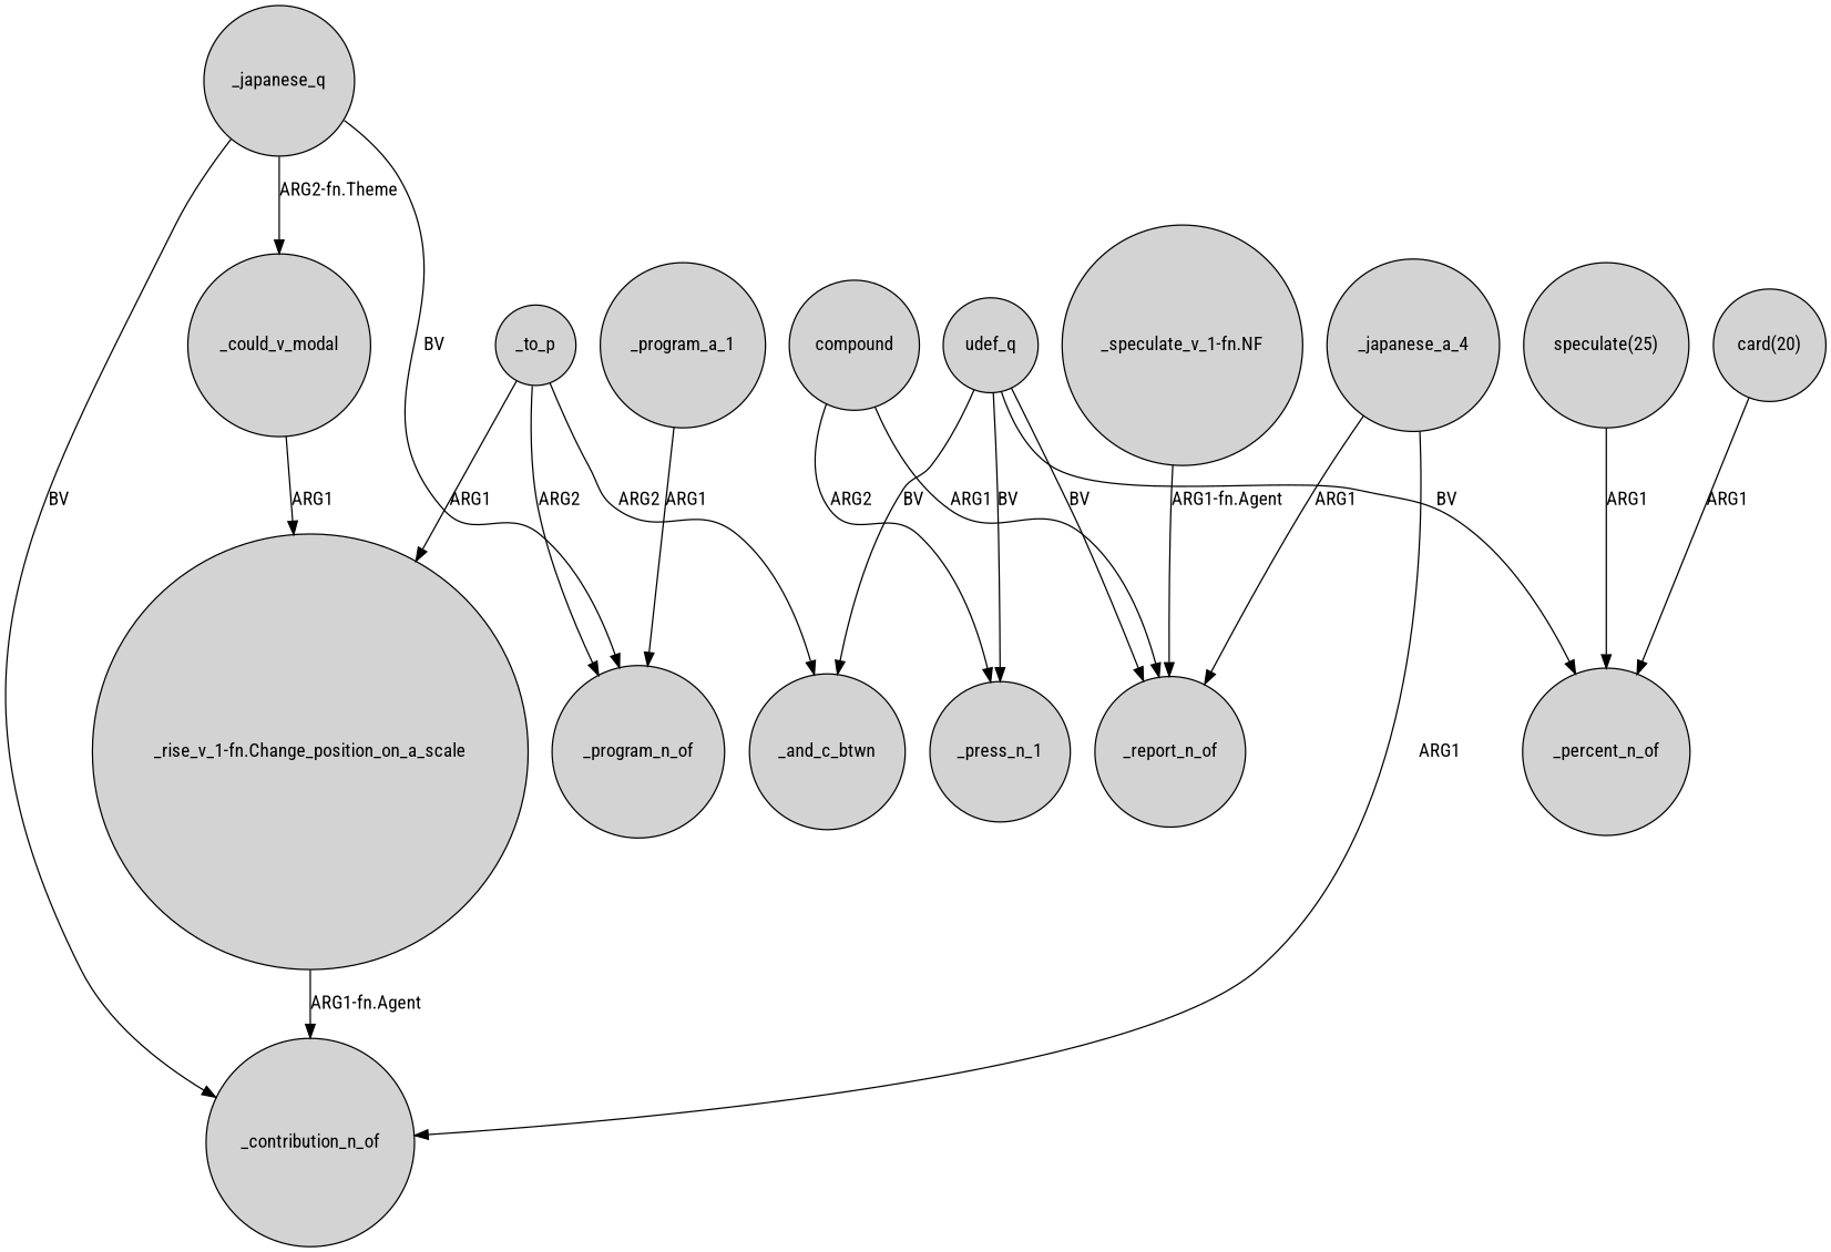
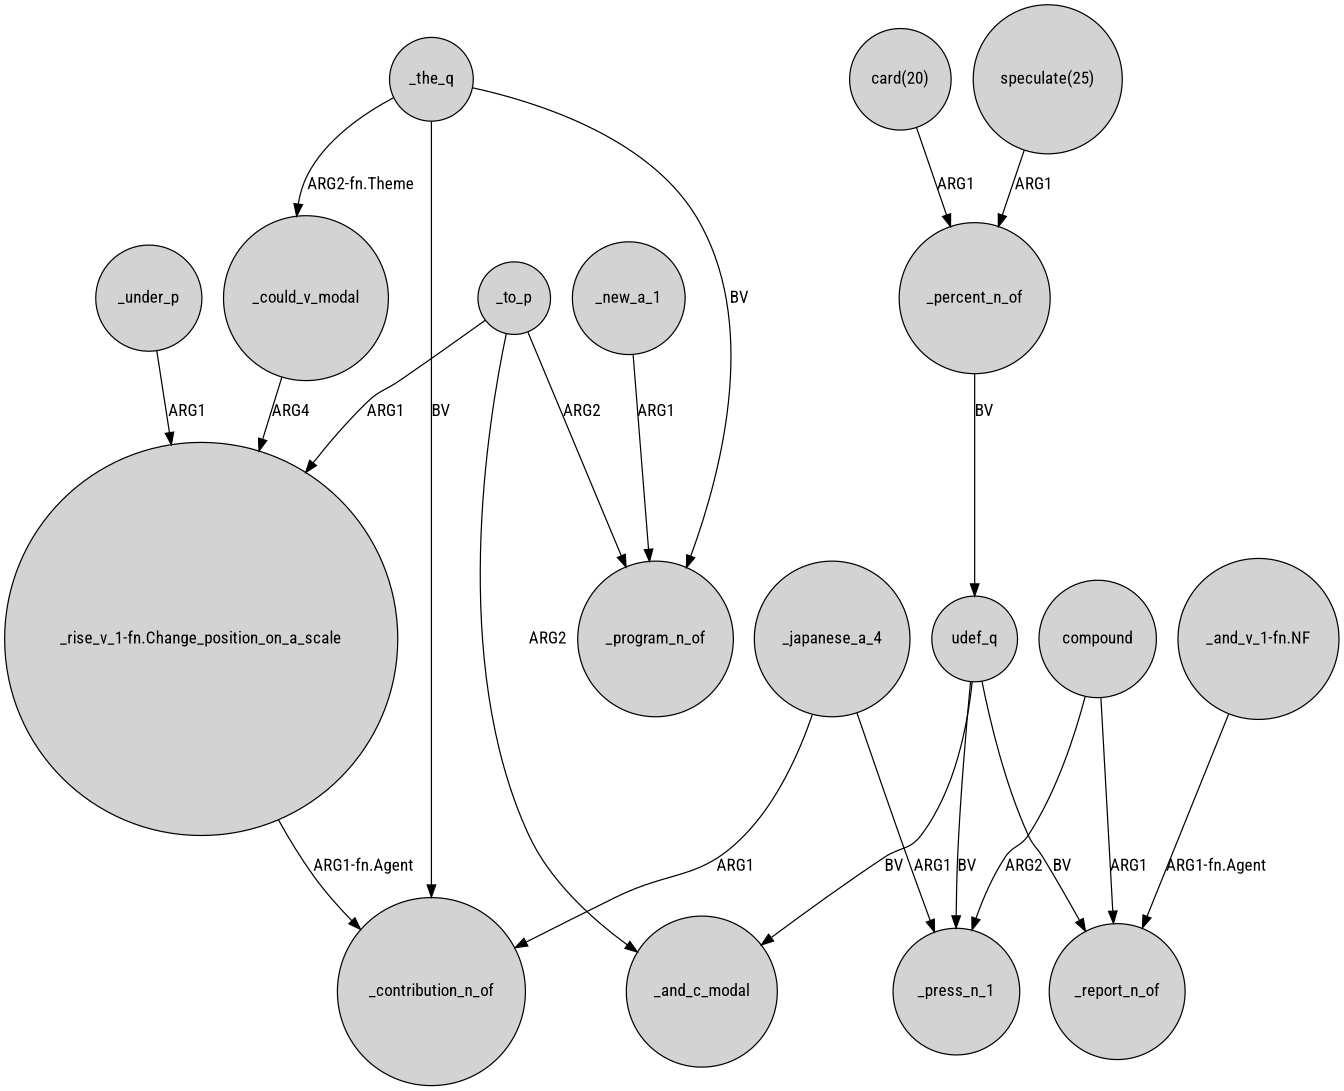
  digraph {
    fontname="Roboto Condensed"
    node [fontname="Roboto Condensed" shape=circle style=filled]
    edge [fontname="Roboto Condensed"]
    "_rise_v_1-fn.Change_position_on_a_scale"
    _contribution_n_of
    compound
    _report_n_of
    _press_n_1
    udef_q
    _percent_n_of
-   _and_c_btwn
-   _the_q [label=_japanese_q]
+   _and_c_btwn [label=_and_c_modal]
+   _the_q
    _program_n_of
    _could_v_modal
    n12 [label="speculate(25)"]
    n13 [label=_japanese_a_4]
+   _under_p
    _to_p
-   "_speculate_v_1-fn.NF"
-   _new_a_1 [label=_program_a_1]
+   "_speculate_v_1-fn.NF" [label="_and_v_1-fn.NF"]
+   _new_a_1
    "card(20)"
    "_rise_v_1-fn.Change_position_on_a_scale" -> _contribution_n_of [label="ARG1-fn.Agent"]
    compound -> _report_n_of [label=ARG1]
    compound -> _press_n_1 [label=ARG2]
    udef_q -> _report_n_of [label=BV]
    udef_q -> _press_n_1 [label=BV]
-   udef_q -> _percent_n_of [label=BV]
+   _percent_n_of -> udef_q [label=BV]
    udef_q -> _and_c_btwn [label=BV]
    _the_q -> _contribution_n_of [label=BV]
    _the_q -> _program_n_of [label=BV]
    _the_q -> _could_v_modal [label="ARG2-fn.Theme"]
-   _could_v_modal -> "_rise_v_1-fn.Change_position_on_a_scale" [label=ARG1]
+   _could_v_modal -> "_rise_v_1-fn.Change_position_on_a_scale" [label=ARG4]
    n12 -> _percent_n_of [label=ARG1]
    n13 -> _contribution_n_of [label=ARG1]
-   n13 -> _report_n_of [label=ARG1]
+   n13 -> _press_n_1 [label=ARG1]
+   _under_p -> "_rise_v_1-fn.Change_position_on_a_scale" [label=ARG1]
    _to_p -> "_rise_v_1-fn.Change_position_on_a_scale" [label=ARG1]
    _to_p -> _and_c_btwn [label=ARG2]
    _to_p -> _program_n_of [label=ARG2]
    "_speculate_v_1-fn.NF" -> _report_n_of [label="ARG1-fn.Agent"]
    _new_a_1 -> _program_n_of [label=ARG1]
    "card(20)" -> _percent_n_of [label=ARG1]
  }
